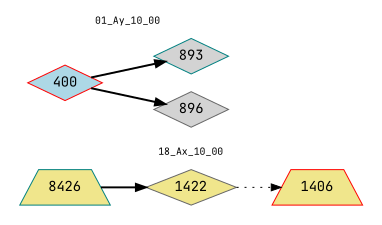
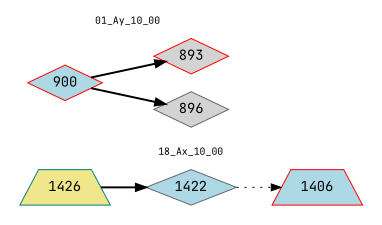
  digraph {
    fontname="JetBrains Mono"
    rankdir=LR
    node [color=teal fillcolor=khaki fontname="JetBrains Mono" shape=diamond style=filled]
    edge [color=black fontname="JetBrains Mono" style=bold]
-   n1 [label=8426 shape=trapezium]
-   n2 [color=gray40 label=1422]
-   n3 [color=red label=1406 shape=trapezium]
+   n1 [label=1426 shape=trapezium]
+   n2 [color=gray40 fillcolor=lightblue label=1422]
+   n3 [color=red fillcolor=lightblue label=1406 shape=trapezium]
    n4 [color=gray40 fillcolor=lightgrey label=896]
-   n5 [color=red fillcolor=lightblue label=400]
-   n6 [fillcolor=lightgrey label=893]
+   n5 [color=red fillcolor=lightblue label=900]
+   n6 [color=red fillcolor=lightgrey label=893]
    subgraph cluster_1 {
      color=white
      fontsize=10
      label="18_Ax_10_00"
      n1
      n2
      n3
    }
    subgraph cluster_2 {
      color=white
      fontsize=10
      label="01_Ay_10_00"
      n4
      n5
      n6
    }
    n1 -> n2
    n2 -> n3 [style=dotted]
    n5 -> n4
    n5 -> n6
  }
